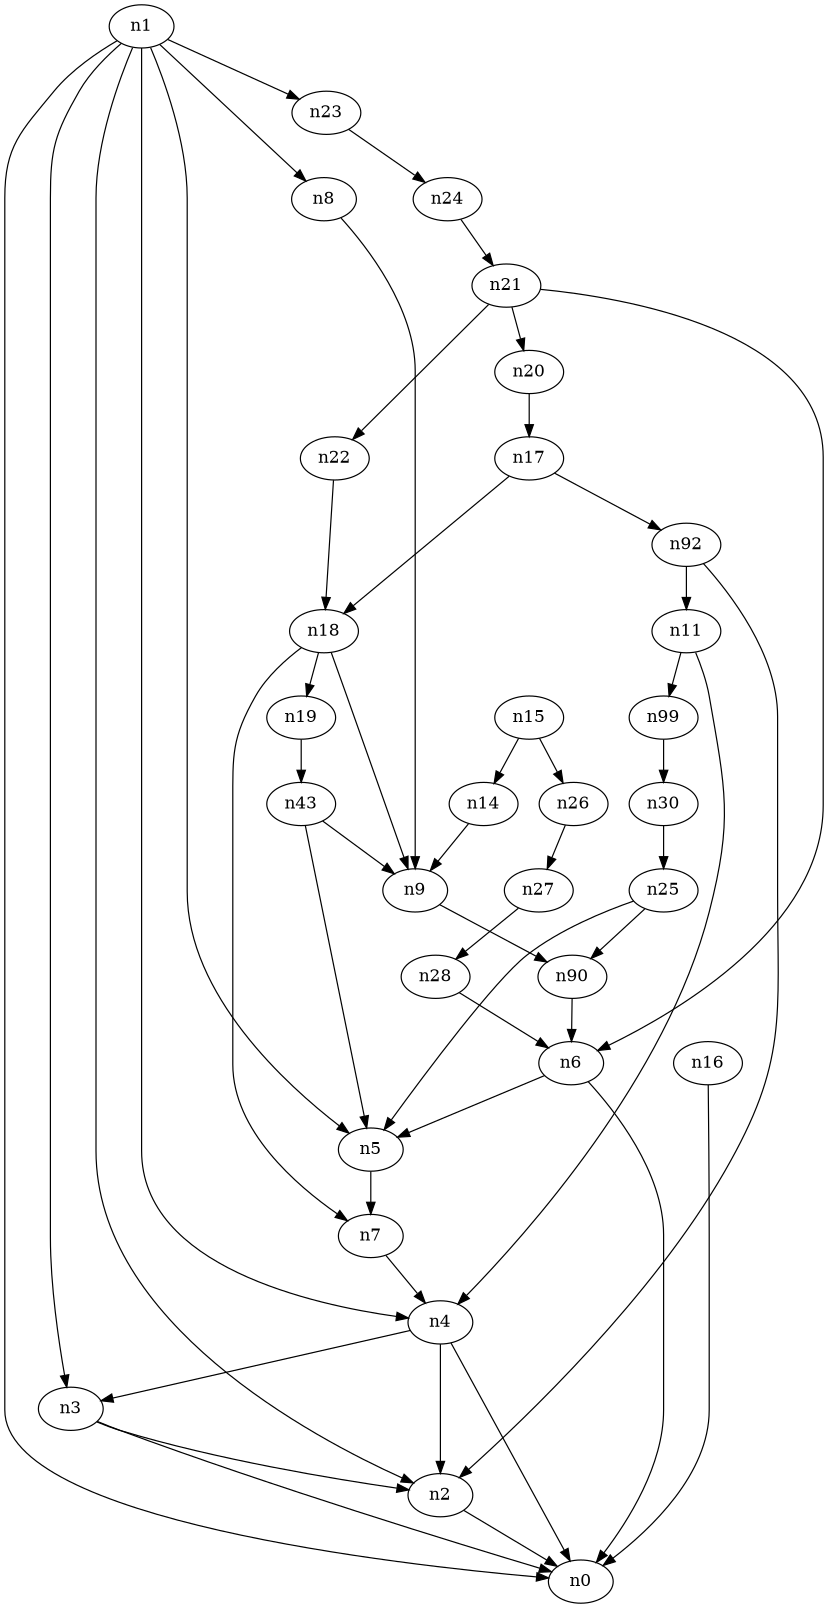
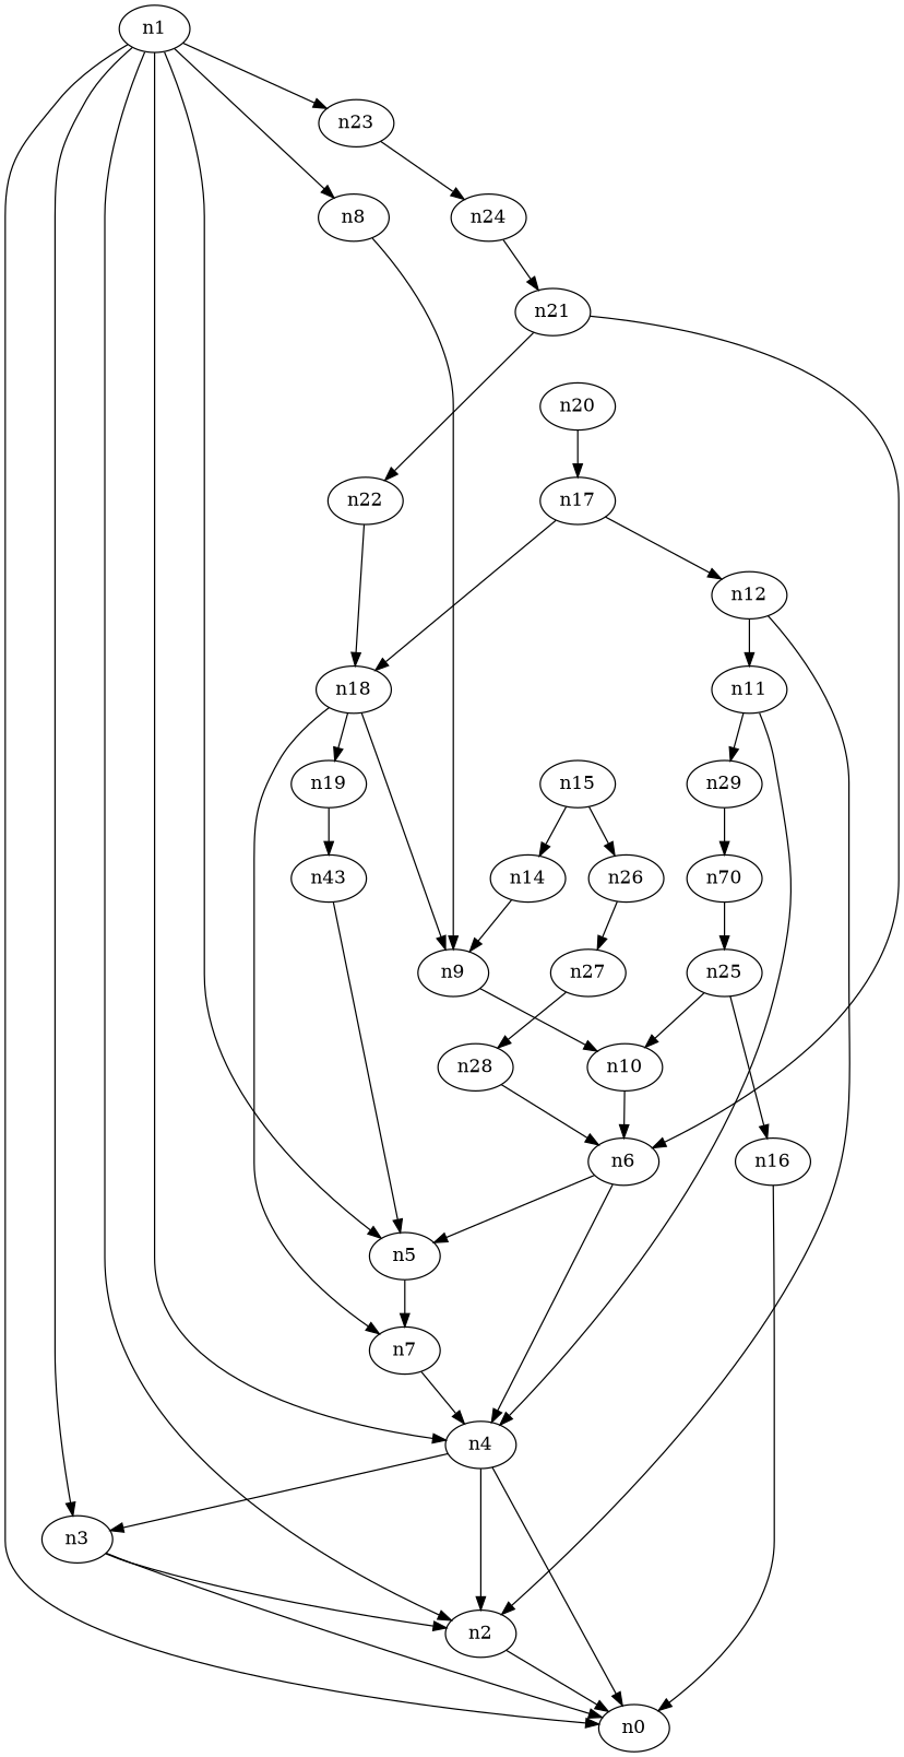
  digraph {
    n1
    n0
    n2
    n3
    n4
    n5
    n8
    n23
    n7
    n9
    n24
-   n10 [label=n90]
+   n10
    n21
    n6
    n11
-   n29 [label=n99]
-   n30
+   n29
+   n30 [label=n70]
    n25
-   n12 [label=n92]
+   n12
    n13 [label=n43]
    n14
    n15
    n26
    n27
    n28
    n16
    n17
    n18
    n19
    n20
    n22
    n1 -> n0
    n1 -> n2
    n1 -> n3
    n1 -> n4
    n1 -> n5
    n1 -> n8
    n1 -> n23
    n2 -> n0
    n3 -> n0
    n3 -> n2
    n4 -> n0
    n4 -> n2
    n4 -> n3
    n5 -> n7
    n8 -> n9
    n23 -> n24
    n7 -> n4
    n9 -> n10
    n24 -> n21
    n10 -> n6
    n21 -> n6
-   n21 -> n20
    n21 -> n22
-   n6 -> n0
+   n6 -> n4
    n6 -> n5
    n11 -> n4
    n11 -> n29
    n29 -> n30
    n30 -> n25
    n25 -> n10
-   n25 -> n5
+   n25 -> n16
    n12 -> n2
    n12 -> n11
    n13 -> n5
-   n13 -> n9
    n14 -> n9
    n15 -> n14
    n15 -> n26
    n26 -> n27
    n27 -> n28
    n28 -> n6
    n16 -> n0
    n17 -> n12
    n17 -> n18
    n18 -> n7
    n18 -> n9
    n18 -> n19
    n19 -> n13
    n20 -> n17
    n22 -> n18
  }
